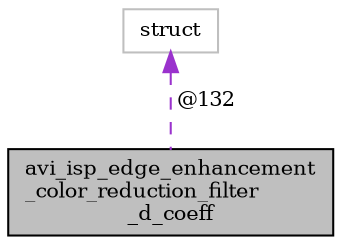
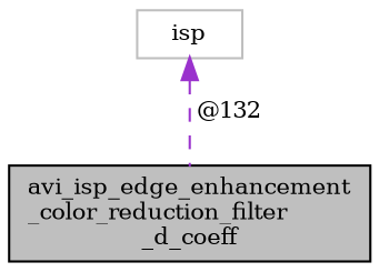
  digraph {
    fontname="DejaVu Serif"
    node [fontname="DejaVu Serif" fontsize=10 shape=record style=filled]
    n1 [color=black fillcolor=grey75 fontcolor=black height=0.2 label="avi_isp_edge_enhancement\l_color_reduction_filter\l_d_coeff" width=0.4]
-   n2 [color=grey75 fillcolor=white height=0.2 label=struct width=0.4]
+   n2 [color=grey75 fillcolor=white height=0.2 label=isp width=0.4]
    n2 -> n1 [color=darkorchid3 dir=back fontname="DejaVu Serif" fontsize=10 label=" @132" labelfontname=FreeSans labelfontsize=10 style=dashed]
  }
